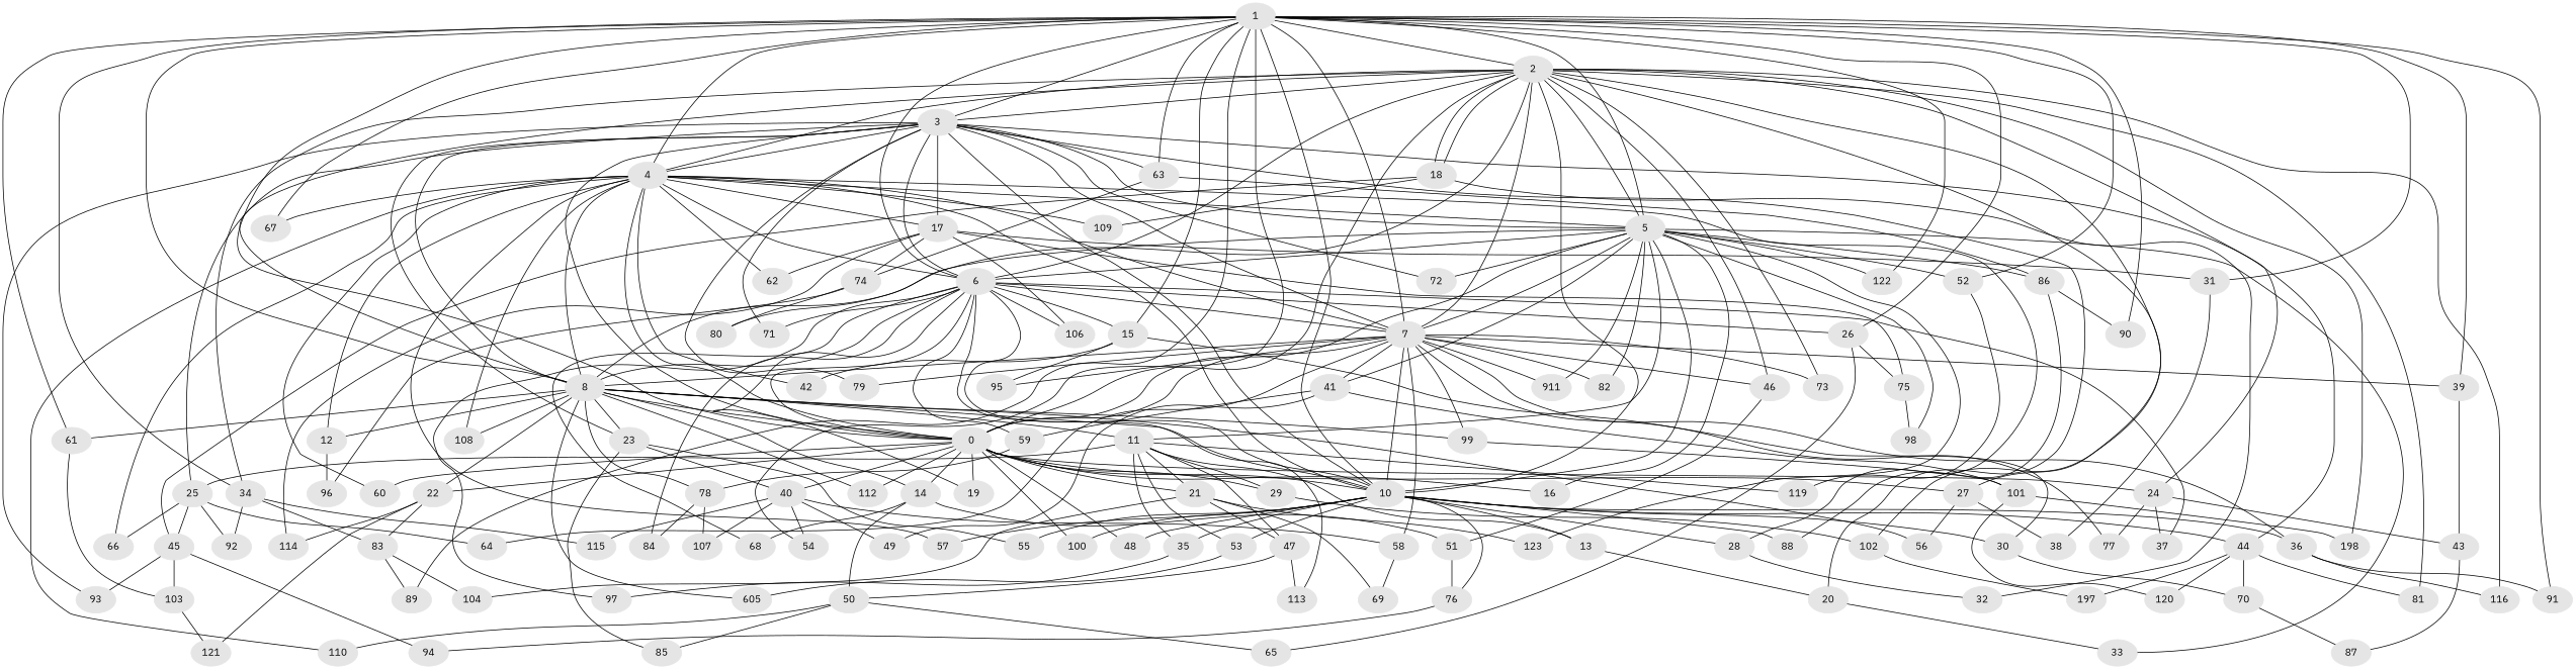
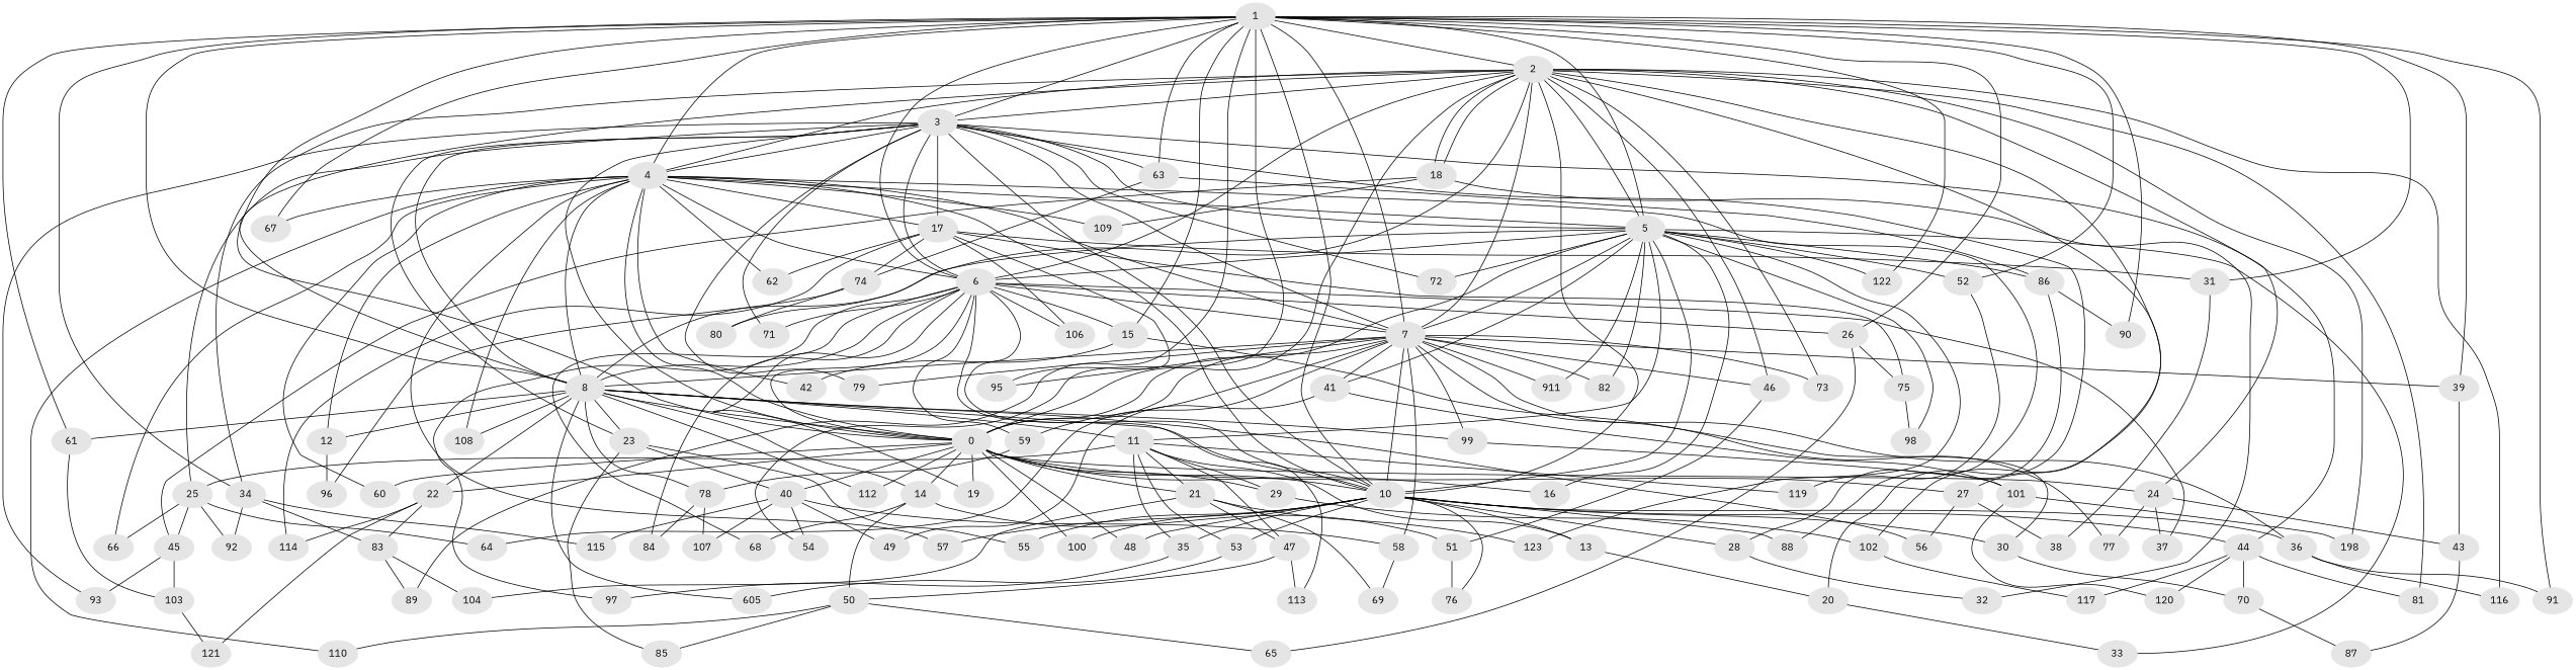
  graph {
    fontname="IBM Plex Sans"
    node [color=gray90 fontname="IBM Plex Sans" style=filled]
    edge [fontname="IBM Plex Sans"]
    1
    2
    3
    4
    5
    6
    7
    8
    n9 [label=0]
    10
    15
    26
    31
    34
    39
    52
    54
    61
    63
    67
    89
    90
    91
    122
    18
    24
    27
    46
    73
    80
    81
    102
    116
    n34 [label=198]
    17
    20
    23
    25
    44
    71
    72
    79
    93
    12
    28
    42
    57
    60
    62
    66
    108
    109
    110
    11
    16
    33
    41
    82
    86
    98
    n61 [label=911]
    123
    19
    37
    59
    68
    84
    97
    106
    113
    30
    36
    58
    64
    95
    99
    14
    22
    56
    78
    n81 [label=605]
    112
    21
    29
    40
    48
    100
    13
    35
    53
    55
    76
    88
    77
    75
    65
    38
    83
    92
    115
    43
    119
    103
    74
    32
    45
    51
-   117 [label=197]
+   117
    114
    85
    70
    120
    96
    47
    49
    101
    69
    50
    121
    107
    104
-   94
    87
    1 -- 2
    1 -- 3
    1 -- 4
    1 -- 5
    1 -- 6
    1 -- 7
    1 -- 8
    1 -- n9
    1 -- 10
    1 -- 15
    1 -- 26
    1 -- 31
    1 -- 34
    1 -- 39
    1 -- 52
    1 -- 54
    1 -- 61
    1 -- 63
    1 -- 67
    1 -- 89
    1 -- 90
    1 -- 91
    1 -- 122
    2 -- 3
    2 -- 4
    2 -- 5
    2 -- 6
    2 -- 7
    2 -- 8
    2 -- n9
    2 -- 10
    2 -- 34
    2 -- 18
    2 -- 18
    2 -- 24
    2 -- 27
    2 -- 46
    2 -- 73
    2 -- 80
    2 -- 81
    2 -- 102
    2 -- 116
    2 -- n34
    3 -- 4
    3 -- 5
    3 -- 6
    3 -- 7
    3 -- 8
    3 -- n9
    3 -- 10
    3 -- 63
    3 -- 17
    3 -- 20
    3 -- 23
    3 -- 25
    3 -- 44
    3 -- 71
    3 -- 72
    3 -- 79
    3 -- 93
    4 -- 5
    4 -- 6
    4 -- 7
    4 -- 8
    4 -- n9
    4 -- 10
    4 -- 67
    4 -- 17
    4 -- 12
    4 -- 28
    4 -- 42
    4 -- 57
    4 -- 60
    4 -- 62
    4 -- 66
    4 -- 108
    4 -- 109
    4 -- 110
    5 -- 6
    5 -- 7
    5 -- 8
    5 -- n9
    5 -- 10
    5 -- 52
    5 -- 122
    5 -- 72
    5 -- 11
    5 -- 16
    5 -- 33
    5 -- 41
    5 -- 82
    5 -- 86
    5 -- 98
    5 -- n61
    5 -- 123
    6 -- 7
    6 -- 8
    6 -- n9
    6 -- 10
    6 -- 15
    6 -- 26
    6 -- 71
    6 -- 19
    6 -- 37
    6 -- 59
    6 -- 68
    6 -- 84
    6 -- 97
    6 -- 106
    6 -- 113
    7 -- 8
    7 -- n9
    7 -- 10
    7 -- 39
    7 -- 46
    7 -- 73
    7 -- 79
    7 -- 41
    7 -- 82
    7 -- n61
-   41 -- 59
+   7 -- 59
    7 -- 30
    7 -- 36
    7 -- 58
    7 -- 64
    7 -- 95
    7 -- 99
    8 -- n9
    8 -- 10
    8 -- 61
    8 -- 23
    8 -- 12
    8 -- 108
    8 -- 11
    8 -- 99
    8 -- 14
    8 -- 22
    8 -- 56
    8 -- 78
    8 -- n81
    8 -- 112
    n9 -- 10
    n9 -- 24
    n9 -- 27
    n9 -- 60
    n9 -- 16
    n9 -- 19
    n9 -- 14
    n9 -- 22
    n9 -- 112
    n9 -- 21
    n9 -- 29
    n9 -- 40
    n9 -- 48
    n9 -- 100
    10 -- 44
    10 -- 28
    10 -- 57
    10 -- 30
    10 -- 36
    10 -- 48
    10 -- 100
    10 -- 13
    10 -- 35
    10 -- 53
    10 -- 55
    10 -- 76
    10 -- 88
    15 -- 42
    15 -- 77
    26 -- 75
    26 -- 65
    31 -- 38
    34 -- 83
    34 -- 92
    34 -- 115
    39 -- 43
    52 -- 119
    61 -- 103
    63 -- 86
    63 -- 74
    18 -- 109
    18 -- 32
    18 -- 45
    24 -- 37
    24 -- 77
    24 -- 43
    27 -- 56
    27 -- 38
    46 -- 51
    102 -- 117
    17 -- 31
    17 -- 62
    17 -- 106
-   15 -- 95
+   17 -- 95
    17 -- 75
    17 -- 74
    17 -- 114
    20 -- 33
    23 -- 40
    23 -- 55
    23 -- 85
    25 -- 66
    25 -- 64
    25 -- 92
    25 -- 45
    44 -- 81
    44 -- 117
    44 -- 70
    44 -- 120
    12 -- 96
    28 -- 32
    11 -- 25
    11 -- 21
    11 -- 29
    11 -- 13
    11 -- 35
    11 -- 53
    11 -- 119
    11 -- 47
    41 -- 49
    41 -- 101
    86 -- 90
    86 -- 88
    59 -- 78
    30 -- 70
    36 -- 91
    36 -- 116
    58 -- 69
    99 -- 101
    14 -- 68
    14 -- 51
    14 -- 50
    22 -- 83
    22 -- 114
    22 -- 121
    78 -- 84
    78 -- 107
    21 -- 123
    21 -- 47
    21 -- 69
    21 -- 104
    29 -- 102
    40 -- 54
    40 -- 58
    40 -- 115
    40 -- 49
    40 -- 107
    13 -- 20
    35 -- 97
    53 -- n81
-   76 -- 94
    75 -- 98
    83 -- 89
    83 -- 104
    43 -- 87
    103 -- 121
    74 -- 80
    74 -- 96
    45 -- 93
    45 -- 103
-   45 -- 94
    51 -- 76
    70 -- 87
    47 -- 113
    47 -- 50
    101 -- n34
    101 -- 120
    50 -- 110
    50 -- 65
    50 -- 85
  }
